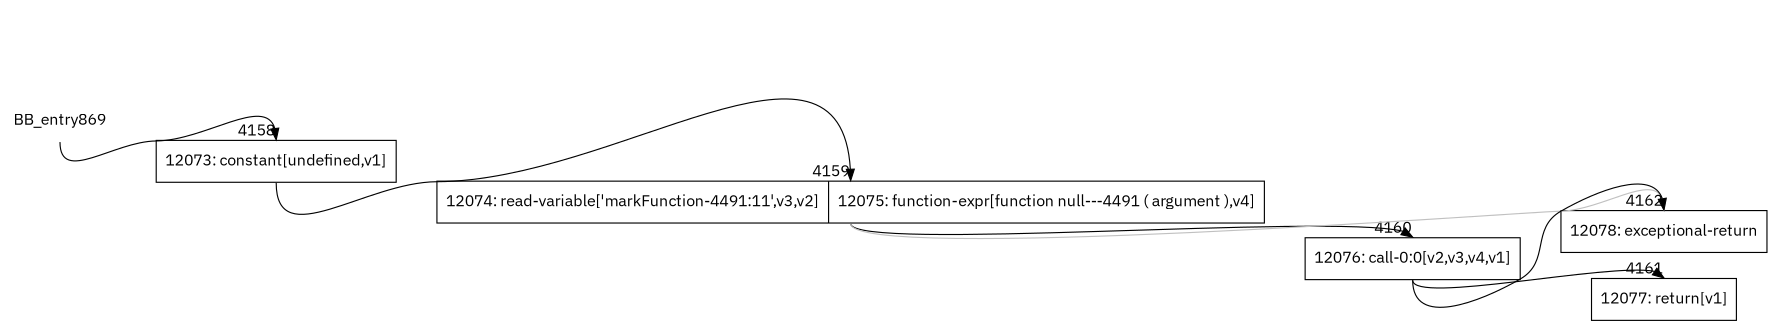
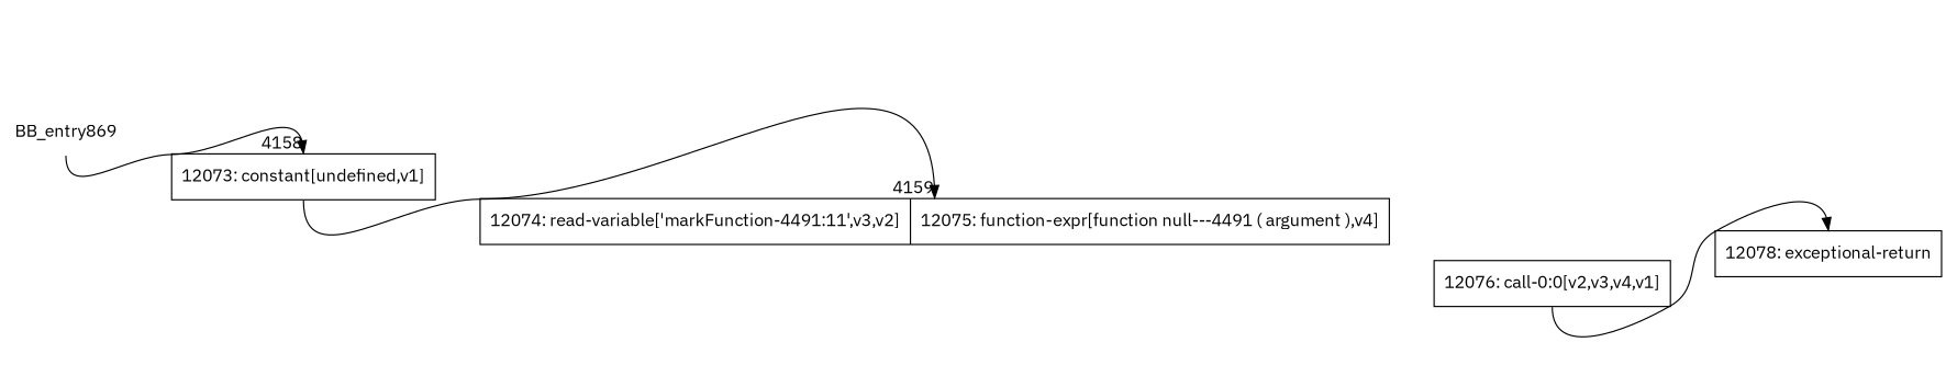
  digraph {
    fontname="IBM Plex Sans"
    rankdir=LR
    node [fontname="IBM Plex Sans" shape=record]
    edge [fontname="IBM Plex Sans" headport=n tailport=s]
    n1 [label=BB_entry869 shape=none]
    n2 [label="{12073: constant[undefined,v1]}"]
    n3 [label="{12074: read-variable['markFunction-4491:11',v3,v2]|12075: function-expr[function null---4491 ( argument ),v4]}"]
    n4 [label="{12076: call-0:0[v2,v3,v4,v1]}"]
    n5 [label="{12078: exceptional-return}"]
-   n6 [label="{12077: return[v1]}"]
    n1 -> n2 [headlabel="    4158"]
    n2 -> n3 [headlabel="      4159"]
-   n3 -> n4 [headlabel="      4160"]
-   n3 -> n5 [color=gray headlabel="      4162"]
    n4 -> n5 [color=black]
-   n4 -> n6 [headlabel="      4161"]
  }
